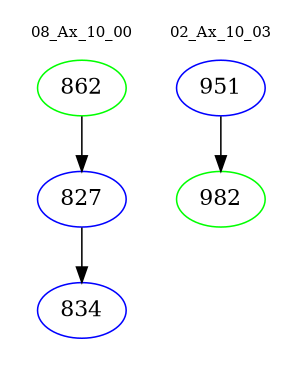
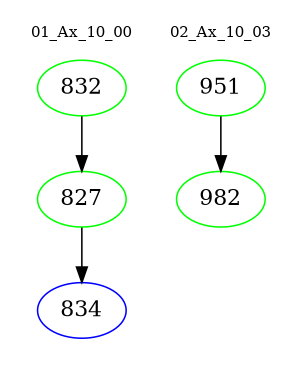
  digraph {
    node [color=blue]
    edge [color=black]
-   n1 [color=green label=862]
-   n2 [label=827]
+   n1 [color=green label=832]
+   n2 [color=green label=827]
    n3 [label=834]
-   n4 [label=951]
+   n4 [color=green label=951]
    n5 [color=green label=982]
    subgraph cluster_1 {
      color=white
      fontsize=10
-     label="08_Ax_10_00"
+     label="01_Ax_10_00"
      n1
      n2
      n3
    }
    subgraph cluster_2 {
      color=white
      fontsize=10
      label="02_Ax_10_03"
      n4
      n5
    }
    n1 -> n2
    n2 -> n3
    n4 -> n5
  }
